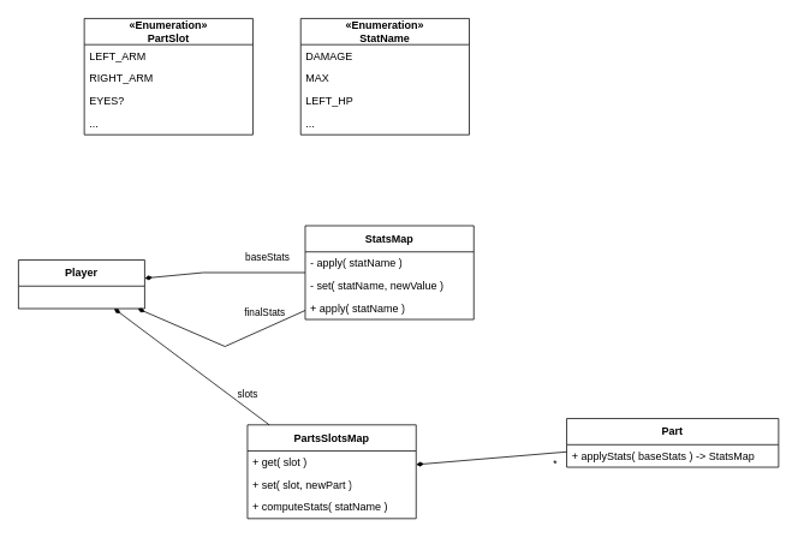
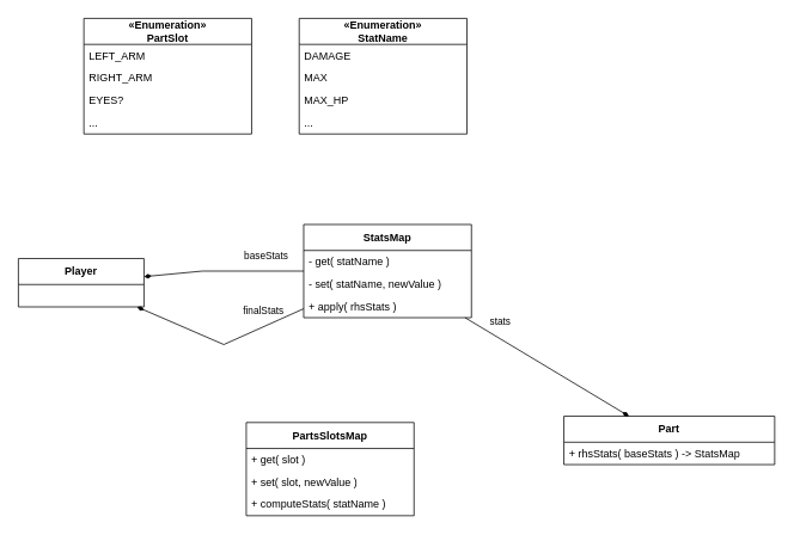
  <mxCell id="0" />
  <mxCell id="1" parent="0" />
  <mxCell id="2" style="rounded=0;orthogonalLoop=1;jettySize=auto;html=1;startArrow=diamondThin;startFill=1;endArrow=none;endFill=0;" edge="1" parent="1" source="4" target="5"><mxGeometry relative="1" as="geometry"><Array as="points"><mxPoint x="225" y="302" /></Array></mxGeometry></mxCell>
  <mxCell id="3" value="baseStats" style="edgeLabel;html=1;align=center;verticalAlign=middle;resizable=0;points=[];" vertex="1" connectable="0" parent="2"><mxGeometry x="0.738" y="-1" relative="1" as="geometry"><mxPoint x="-19" y="-19" as="offset" /></mxGeometry></mxCell>
  <mxCell id="4" value="Player" style="swimlane;fontStyle=1;align=center;verticalAlign=middle;childLayout=stackLayout;horizontal=1;startSize=29;horizontalStack=0;resizeParent=1;resizeParentMax=0;resizeLast=0;collapsible=0;marginBottom=0;html=1;whiteSpace=wrap;" vertex="1" parent="1"><mxGeometry x="20" y="288" width="140" height="54" as="geometry" /></mxCell>
  <mxCell id="5" value="StatsMap" style="swimlane;fontStyle=1;align=center;verticalAlign=middle;childLayout=stackLayout;horizontal=1;startSize=29;horizontalStack=0;resizeParent=1;resizeParentMax=0;resizeLast=0;collapsible=0;marginBottom=0;html=1;whiteSpace=wrap;" vertex="1" parent="1"><mxGeometry x="338" y="250" width="187" height="104" as="geometry" /></mxCell>
- <mxCell id="6" value="-&amp;nbsp;apply( statName )" style="text;html=1;strokeColor=none;fillColor=none;align=left;verticalAlign=middle;spacingLeft=4;spacingRight=4;overflow=hidden;rotatable=0;points=[[0,0.5],[1,0.5]];portConstraint=eastwest;whiteSpace=wrap;" vertex="1" parent="5"><mxGeometry y="29" width="187" height="25" as="geometry" /></mxCell>
+ <mxCell id="6" value="-&amp;nbsp;get( statName )" style="text;html=1;strokeColor=none;fillColor=none;align=left;verticalAlign=middle;spacingLeft=4;spacingRight=4;overflow=hidden;rotatable=0;points=[[0,0.5],[1,0.5]];portConstraint=eastwest;whiteSpace=wrap;" vertex="1" parent="5"><mxGeometry y="29" width="187" height="25" as="geometry" /></mxCell>
  <mxCell id="7" value="-&amp;nbsp;set( statName, newValue )" style="text;html=1;strokeColor=none;fillColor=none;align=left;verticalAlign=middle;spacingLeft=4;spacingRight=4;overflow=hidden;rotatable=0;points=[[0,0.5],[1,0.5]];portConstraint=eastwest;whiteSpace=wrap;" vertex="1" parent="5"><mxGeometry y="54" width="187" height="25" as="geometry" /></mxCell>
- <mxCell id="8" value="+ apply( statName )" style="text;html=1;strokeColor=none;fillColor=none;align=left;verticalAlign=middle;spacingLeft=4;spacingRight=4;overflow=hidden;rotatable=0;points=[[0,0.5],[1,0.5]];portConstraint=eastwest;whiteSpace=wrap;" vertex="1" parent="5"><mxGeometry y="79" width="187" height="25" as="geometry" /></mxCell>
+ <mxCell id="8" value="+ apply( rhsStats )" style="text;html=1;strokeColor=none;fillColor=none;align=left;verticalAlign=middle;spacingLeft=4;spacingRight=4;overflow=hidden;rotatable=0;points=[[0,0.5],[1,0.5]];portConstraint=eastwest;whiteSpace=wrap;" vertex="1" parent="5"><mxGeometry y="79" width="187" height="25" as="geometry" /></mxCell>
  <mxCell id="9" value="«Enumeration»&lt;br&gt;StatName" style="swimlane;fontStyle=1;align=center;verticalAlign=middle;childLayout=stackLayout;horizontal=1;startSize=29;horizontalStack=0;resizeParent=1;resizeParentMax=0;resizeLast=0;collapsible=0;marginBottom=0;html=1;whiteSpace=wrap;" vertex="1" parent="1"><mxGeometry x="333" y="20" width="187" height="129" as="geometry" /></mxCell>
  <mxCell id="10" value="DAMAGE" style="text;html=1;strokeColor=none;fillColor=none;align=left;verticalAlign=middle;spacingLeft=4;spacingRight=4;overflow=hidden;rotatable=0;points=[[0,0.5],[1,0.5]];portConstraint=eastwest;whiteSpace=wrap;" vertex="1" parent="9"><mxGeometry y="29" width="187" height="25" as="geometry" /></mxCell>
  <mxCell id="11" value="MAX" style="text;html=1;strokeColor=none;fillColor=none;align=left;verticalAlign=middle;spacingLeft=4;spacingRight=4;overflow=hidden;rotatable=0;points=[[0,0.5],[1,0.5]];portConstraint=eastwest;whiteSpace=wrap;" vertex="1" parent="9"><mxGeometry y="54" width="187" height="25" as="geometry" /></mxCell>
- <mxCell id="12" value="LEFT_HP" style="text;html=1;strokeColor=none;fillColor=none;align=left;verticalAlign=middle;spacingLeft=4;spacingRight=4;overflow=hidden;rotatable=0;points=[[0,0.5],[1,0.5]];portConstraint=eastwest;whiteSpace=wrap;" vertex="1" parent="9"><mxGeometry y="79" width="187" height="25" as="geometry" /></mxCell>
+ <mxCell id="12" value="MAX_HP" style="text;html=1;strokeColor=none;fillColor=none;align=left;verticalAlign=middle;spacingLeft=4;spacingRight=4;overflow=hidden;rotatable=0;points=[[0,0.5],[1,0.5]];portConstraint=eastwest;whiteSpace=wrap;" vertex="1" parent="9"><mxGeometry y="79" width="187" height="25" as="geometry" /></mxCell>
  <mxCell id="13" value="..." style="text;html=1;strokeColor=none;fillColor=none;align=left;verticalAlign=middle;spacingLeft=4;spacingRight=4;overflow=hidden;rotatable=0;points=[[0,0.5],[1,0.5]];portConstraint=eastwest;whiteSpace=wrap;" vertex="1" parent="9"><mxGeometry y="104" width="187" height="25" as="geometry" /></mxCell>
  <mxCell id="14" value="«Enumeration»&lt;br&gt;PartSlot" style="swimlane;fontStyle=1;align=center;verticalAlign=middle;childLayout=stackLayout;horizontal=1;startSize=29;horizontalStack=0;resizeParent=1;resizeParentMax=0;resizeLast=0;collapsible=0;marginBottom=0;html=1;whiteSpace=wrap;" vertex="1" parent="1"><mxGeometry x="93" y="20" width="187" height="129" as="geometry" /></mxCell>
  <mxCell id="15" value="LEFT_ARM" style="text;html=1;strokeColor=none;fillColor=none;align=left;verticalAlign=middle;spacingLeft=4;spacingRight=4;overflow=hidden;rotatable=0;points=[[0,0.5],[1,0.5]];portConstraint=eastwest;whiteSpace=wrap;" vertex="1" parent="14"><mxGeometry y="29" width="187" height="25" as="geometry" /></mxCell>
  <mxCell id="16" value="RIGHT_ARM" style="text;html=1;strokeColor=none;fillColor=none;align=left;verticalAlign=middle;spacingLeft=4;spacingRight=4;overflow=hidden;rotatable=0;points=[[0,0.5],[1,0.5]];portConstraint=eastwest;whiteSpace=wrap;" vertex="1" parent="14"><mxGeometry y="54" width="187" height="25" as="geometry" /></mxCell>
  <mxCell id="17" value="EYES?" style="text;html=1;strokeColor=none;fillColor=none;align=left;verticalAlign=middle;spacingLeft=4;spacingRight=4;overflow=hidden;rotatable=0;points=[[0,0.5],[1,0.5]];portConstraint=eastwest;whiteSpace=wrap;" vertex="1" parent="14"><mxGeometry y="79" width="187" height="25" as="geometry" /></mxCell>
  <mxCell id="18" value="..." style="text;html=1;strokeColor=none;fillColor=none;align=left;verticalAlign=middle;spacingLeft=4;spacingRight=4;overflow=hidden;rotatable=0;points=[[0,0.5],[1,0.5]];portConstraint=eastwest;whiteSpace=wrap;" vertex="1" parent="14"><mxGeometry y="104" width="187" height="25" as="geometry" /></mxCell>
  <mxCell id="19" value="PartsSlotsMap" style="swimlane;fontStyle=1;align=center;verticalAlign=middle;childLayout=stackLayout;horizontal=1;startSize=29;horizontalStack=0;resizeParent=1;resizeParentMax=0;resizeLast=0;collapsible=0;marginBottom=0;html=1;whiteSpace=wrap;" vertex="1" parent="1"><mxGeometry x="274" y="471" width="187" height="104" as="geometry" /></mxCell>
  <mxCell id="20" value="+ get( slot )" style="text;html=1;strokeColor=none;fillColor=none;align=left;verticalAlign=middle;spacingLeft=4;spacingRight=4;overflow=hidden;rotatable=0;points=[[0,0.5],[1,0.5]];portConstraint=eastwest;whiteSpace=wrap;" vertex="1" parent="19"><mxGeometry y="29" width="187" height="25" as="geometry" /></mxCell>
- <mxCell id="21" value="+ set( slot, newPart )" style="text;html=1;strokeColor=none;fillColor=none;align=left;verticalAlign=middle;spacingLeft=4;spacingRight=4;overflow=hidden;rotatable=0;points=[[0,0.5],[1,0.5]];portConstraint=eastwest;whiteSpace=wrap;" vertex="1" parent="19"><mxGeometry y="54" width="187" height="25" as="geometry" /></mxCell>
+ <mxCell id="21" value="+ set( slot, newValue )" style="text;html=1;strokeColor=none;fillColor=none;align=left;verticalAlign=middle;spacingLeft=4;spacingRight=4;overflow=hidden;rotatable=0;points=[[0,0.5],[1,0.5]];portConstraint=eastwest;whiteSpace=wrap;" vertex="1" parent="19"><mxGeometry y="54" width="187" height="25" as="geometry" /></mxCell>
  <mxCell id="22" value="+ computeStats( statName )" style="text;html=1;strokeColor=none;fillColor=none;align=left;verticalAlign=middle;spacingLeft=4;spacingRight=4;overflow=hidden;rotatable=0;points=[[0,0.5],[1,0.5]];portConstraint=eastwest;whiteSpace=wrap;" vertex="1" parent="19"><mxGeometry y="79" width="187" height="25" as="geometry" /></mxCell>
- <mxCell id="23" style="rounded=0;orthogonalLoop=1;jettySize=auto;html=1;startArrow=diamondThin;startFill=1;endArrow=none;endFill=0;" edge="1" parent="1" source="4" target="19"><mxGeometry relative="1" as="geometry"><mxPoint x="170" y="370" as="sourcePoint" /><mxPoint x="348" y="332" as="targetPoint" /></mxGeometry></mxCell>
- <mxCell id="24" value="slots" style="edgeLabel;html=1;align=center;verticalAlign=middle;resizable=0;points=[];" vertex="1" connectable="0" parent="23"><mxGeometry x="0.738" y="-1" relative="1" as="geometry"><mxPoint x="-2" y="-18" as="offset" /></mxGeometry></mxCell>
  <mxCell id="25" value="Part" style="swimlane;fontStyle=1;align=center;verticalAlign=middle;childLayout=stackLayout;horizontal=1;startSize=29;horizontalStack=0;resizeParent=1;resizeParentMax=0;resizeLast=0;collapsible=0;marginBottom=0;html=1;whiteSpace=wrap;" vertex="1" parent="1"><mxGeometry x="628" y="464" width="235" height="54" as="geometry" /></mxCell>
- <mxCell id="26" value="+ applyStats( baseStats ) -&amp;gt; StatsMap" style="text;html=1;strokeColor=none;fillColor=none;align=left;verticalAlign=middle;spacingLeft=4;spacingRight=4;overflow=hidden;rotatable=0;points=[[0,0.5],[1,0.5]];portConstraint=eastwest;whiteSpace=wrap;" vertex="1" parent="25"><mxGeometry y="29" width="235" height="25" as="geometry" /></mxCell>
- <mxCell id="27" style="rounded=0;orthogonalLoop=1;jettySize=auto;html=1;startArrow=diamondThin;startFill=1;endArrow=none;endFill=0;" edge="1" parent="1" source="19" target="25"><mxGeometry relative="1" as="geometry"><mxPoint x="151" y="412" as="sourcePoint" /><mxPoint x="284" y="483" as="targetPoint" /></mxGeometry></mxCell>
- <mxCell id="28" value="*" style="edgeLabel;html=1;align=center;verticalAlign=middle;resizable=0;points=[];" vertex="1" connectable="0" parent="27"><mxGeometry x="0.738" y="-1" relative="1" as="geometry"><mxPoint x="8" y="11" as="offset" /></mxGeometry></mxCell>
+ <mxCell id="26" value="+ rhsStats( baseStats ) -&amp;gt; StatsMap" style="text;html=1;strokeColor=none;fillColor=none;align=left;verticalAlign=middle;spacingLeft=4;spacingRight=4;overflow=hidden;rotatable=0;points=[[0,0.5],[1,0.5]];portConstraint=eastwest;whiteSpace=wrap;" vertex="1" parent="25"><mxGeometry y="29" width="235" height="25" as="geometry" /></mxCell>
+ <mxCell id="29" style="rounded=0;orthogonalLoop=1;jettySize=auto;html=1;startArrow=diamondThin;startFill=1;endArrow=none;endFill=0;" edge="1" parent="1" source="25" target="5"><mxGeometry relative="1" as="geometry"><mxPoint x="170" y="370" as="sourcePoint" /><mxPoint x="348" y="332" as="targetPoint" /></mxGeometry></mxCell>
+ <mxCell id="30" value="stats" style="edgeLabel;html=1;align=center;verticalAlign=middle;resizable=0;points=[];" vertex="1" connectable="0" parent="29"><mxGeometry x="0.738" y="-1" relative="1" as="geometry"><mxPoint x="14" y="-9" as="offset" /></mxGeometry></mxCell>
  <mxCell id="31" style="rounded=0;orthogonalLoop=1;jettySize=auto;html=1;startArrow=diamondThin;startFill=1;endArrow=none;endFill=0;" edge="1" parent="1" source="4" target="5"><mxGeometry relative="1" as="geometry"><mxPoint x="471" y="525" as="sourcePoint" /><mxPoint x="638" y="511" as="targetPoint" /><Array as="points"><mxPoint x="249" y="384" /></Array></mxGeometry></mxCell>
  <mxCell id="32" value="finalStats" style="edgeLabel;html=1;align=center;verticalAlign=middle;resizable=0;points=[];" vertex="1" connectable="0" parent="31"><mxGeometry x="0.738" y="-1" relative="1" as="geometry"><mxPoint x="-21" y="-11" as="offset" /></mxGeometry></mxCell>
